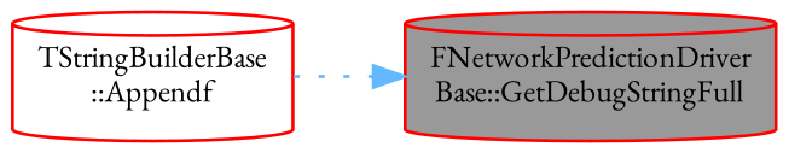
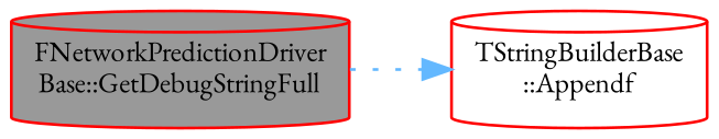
  digraph {
    rankdir=LR
    fontname="EB Garamond"
    node [color=red fontname="EB Garamond" fontsize=10 shape=cylinder style=filled]
    n1 [fillcolor=grey60 fontcolor=black height=0.2 label="FNetworkPredictionDriver\lBase::GetDebugStringFull" width=0.4]
    n2 [fillcolor=white height=0.2 label="TStringBuilderBase\l::Appendf" width=0.4]
-   n2 -> n1 [color=steelblue1 fontname="EB Garamond" fontsize=10 labelfontname=Helvetica labelfontsize=10 style=dotted]
+   n1 -> n2 [color=steelblue1 fontname="EB Garamond" fontsize=10 labelfontname=Helvetica labelfontsize=10 style=dotted]
  }
